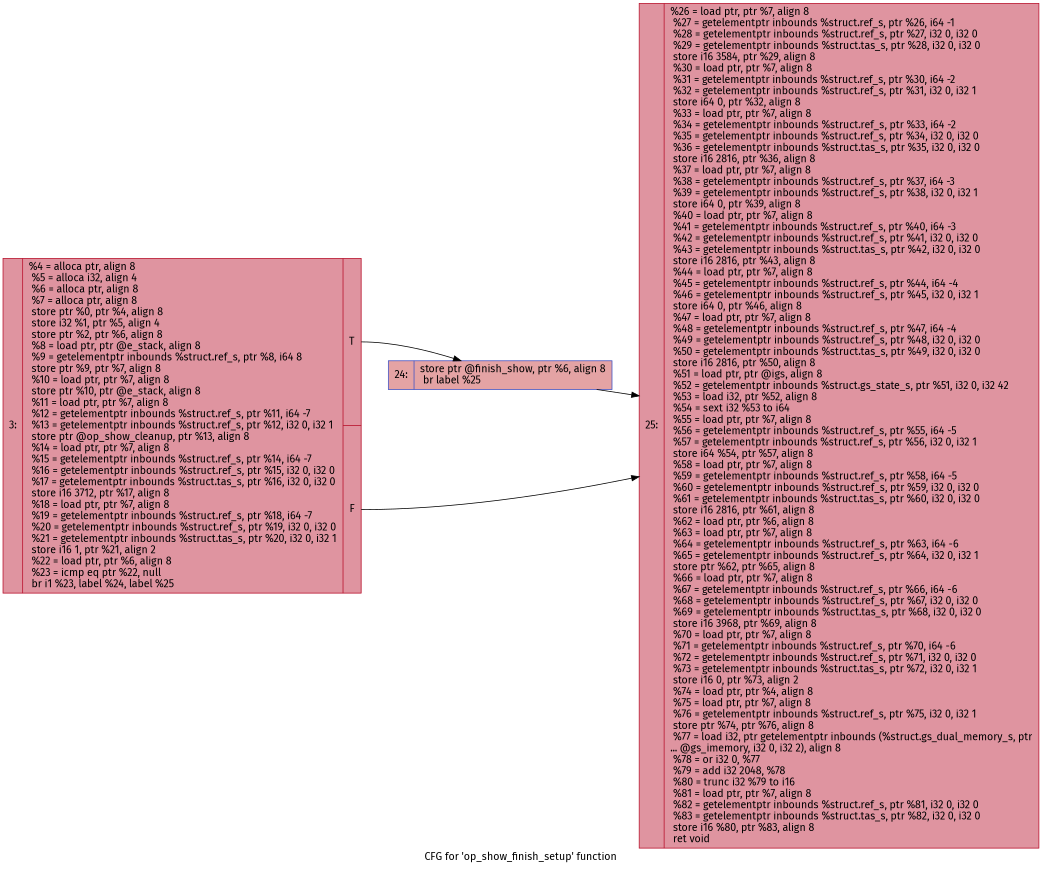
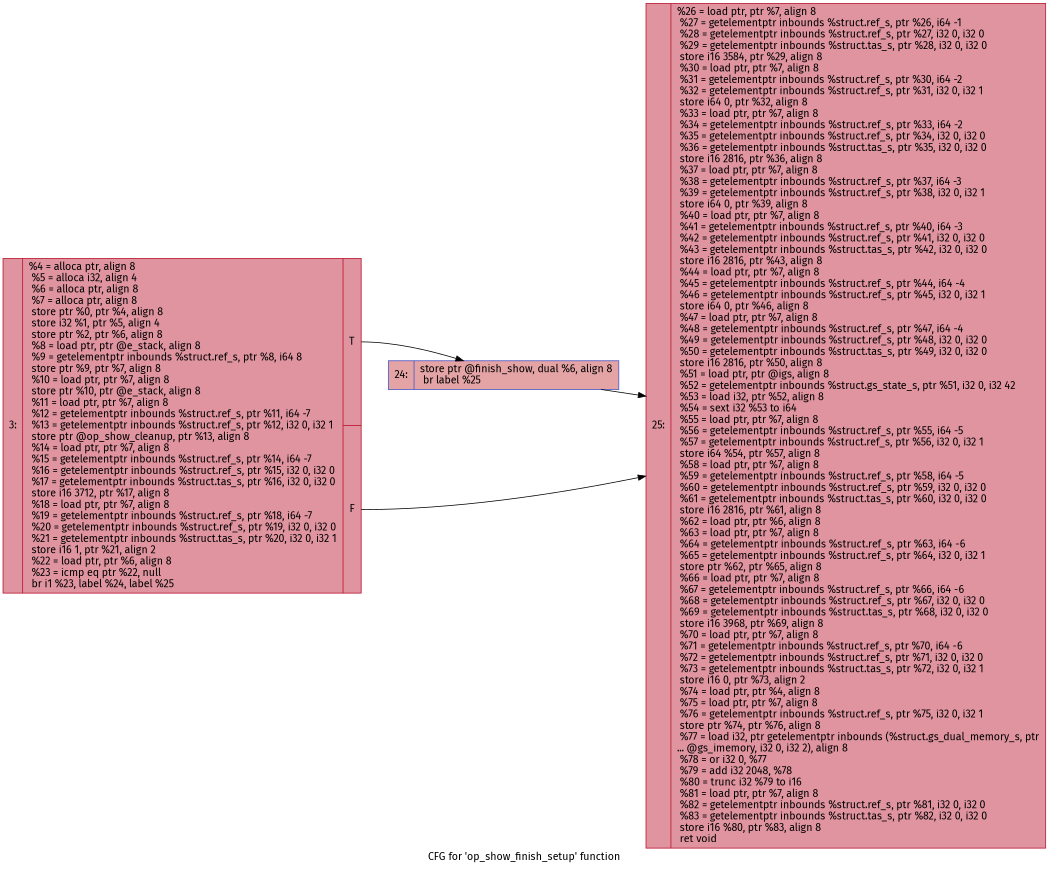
  digraph {
    label="CFG for 'op_show_finish_setup' function"
    rankdir=LR
    fontname="Fira Sans"
    node [color="#b70d28ff" fillcolor="#b70d2870" fontname="Fira Sans" shape=record style=filled]
    edge [fontname="Fira Sans"]
    n1 [label="{3:\l|  %4 = alloca ptr, align 8\l  %5 = alloca i32, align 4\l  %6 = alloca ptr, align 8\l  %7 = alloca ptr, align 8\l  store ptr %0, ptr %4, align 8\l  store i32 %1, ptr %5, align 4\l  store ptr %2, ptr %6, align 8\l  %8 = load ptr, ptr @e_stack, align 8\l  %9 = getelementptr inbounds %struct.ref_s, ptr %8, i64 8\l  store ptr %9, ptr %7, align 8\l  %10 = load ptr, ptr %7, align 8\l  store ptr %10, ptr @e_stack, align 8\l  %11 = load ptr, ptr %7, align 8\l  %12 = getelementptr inbounds %struct.ref_s, ptr %11, i64 -7\l  %13 = getelementptr inbounds %struct.ref_s, ptr %12, i32 0, i32 1\l  store ptr @op_show_cleanup, ptr %13, align 8\l  %14 = load ptr, ptr %7, align 8\l  %15 = getelementptr inbounds %struct.ref_s, ptr %14, i64 -7\l  %16 = getelementptr inbounds %struct.ref_s, ptr %15, i32 0, i32 0\l  %17 = getelementptr inbounds %struct.tas_s, ptr %16, i32 0, i32 0\l  store i16 3712, ptr %17, align 8\l  %18 = load ptr, ptr %7, align 8\l  %19 = getelementptr inbounds %struct.ref_s, ptr %18, i64 -7\l  %20 = getelementptr inbounds %struct.ref_s, ptr %19, i32 0, i32 0\l  %21 = getelementptr inbounds %struct.tas_s, ptr %20, i32 0, i32 1\l  store i16 1, ptr %21, align 2\l  %22 = load ptr, ptr %6, align 8\l  %23 = icmp eq ptr %22, null\l  br i1 %23, label %24, label %25\l|{<s0>T|<s1>F}}"]
-   n2 [color="#3d50c3ff" fillcolor="#c32e3170" label="{24:\l|  store ptr @finish_show, ptr %6, align 8\l  br label %25\l}"]
+   n2 [color="#3d50c3ff" fillcolor="#c32e3170" label="{24:\l|  store ptr @finish_show, dual %6, align 8\l  br label %25\l}"]
    n3 [label="{25:\l|  %26 = load ptr, ptr %7, align 8\l  %27 = getelementptr inbounds %struct.ref_s, ptr %26, i64 -1\l  %28 = getelementptr inbounds %struct.ref_s, ptr %27, i32 0, i32 0\l  %29 = getelementptr inbounds %struct.tas_s, ptr %28, i32 0, i32 0\l  store i16 3584, ptr %29, align 8\l  %30 = load ptr, ptr %7, align 8\l  %31 = getelementptr inbounds %struct.ref_s, ptr %30, i64 -2\l  %32 = getelementptr inbounds %struct.ref_s, ptr %31, i32 0, i32 1\l  store i64 0, ptr %32, align 8\l  %33 = load ptr, ptr %7, align 8\l  %34 = getelementptr inbounds %struct.ref_s, ptr %33, i64 -2\l  %35 = getelementptr inbounds %struct.ref_s, ptr %34, i32 0, i32 0\l  %36 = getelementptr inbounds %struct.tas_s, ptr %35, i32 0, i32 0\l  store i16 2816, ptr %36, align 8\l  %37 = load ptr, ptr %7, align 8\l  %38 = getelementptr inbounds %struct.ref_s, ptr %37, i64 -3\l  %39 = getelementptr inbounds %struct.ref_s, ptr %38, i32 0, i32 1\l  store i64 0, ptr %39, align 8\l  %40 = load ptr, ptr %7, align 8\l  %41 = getelementptr inbounds %struct.ref_s, ptr %40, i64 -3\l  %42 = getelementptr inbounds %struct.ref_s, ptr %41, i32 0, i32 0\l  %43 = getelementptr inbounds %struct.tas_s, ptr %42, i32 0, i32 0\l  store i16 2816, ptr %43, align 8\l  %44 = load ptr, ptr %7, align 8\l  %45 = getelementptr inbounds %struct.ref_s, ptr %44, i64 -4\l  %46 = getelementptr inbounds %struct.ref_s, ptr %45, i32 0, i32 1\l  store i64 0, ptr %46, align 8\l  %47 = load ptr, ptr %7, align 8\l  %48 = getelementptr inbounds %struct.ref_s, ptr %47, i64 -4\l  %49 = getelementptr inbounds %struct.ref_s, ptr %48, i32 0, i32 0\l  %50 = getelementptr inbounds %struct.tas_s, ptr %49, i32 0, i32 0\l  store i16 2816, ptr %50, align 8\l  %51 = load ptr, ptr @igs, align 8\l  %52 = getelementptr inbounds %struct.gs_state_s, ptr %51, i32 0, i32 42\l  %53 = load i32, ptr %52, align 8\l  %54 = sext i32 %53 to i64\l  %55 = load ptr, ptr %7, align 8\l  %56 = getelementptr inbounds %struct.ref_s, ptr %55, i64 -5\l  %57 = getelementptr inbounds %struct.ref_s, ptr %56, i32 0, i32 1\l  store i64 %54, ptr %57, align 8\l  %58 = load ptr, ptr %7, align 8\l  %59 = getelementptr inbounds %struct.ref_s, ptr %58, i64 -5\l  %60 = getelementptr inbounds %struct.ref_s, ptr %59, i32 0, i32 0\l  %61 = getelementptr inbounds %struct.tas_s, ptr %60, i32 0, i32 0\l  store i16 2816, ptr %61, align 8\l  %62 = load ptr, ptr %6, align 8\l  %63 = load ptr, ptr %7, align 8\l  %64 = getelementptr inbounds %struct.ref_s, ptr %63, i64 -6\l  %65 = getelementptr inbounds %struct.ref_s, ptr %64, i32 0, i32 1\l  store ptr %62, ptr %65, align 8\l  %66 = load ptr, ptr %7, align 8\l  %67 = getelementptr inbounds %struct.ref_s, ptr %66, i64 -6\l  %68 = getelementptr inbounds %struct.ref_s, ptr %67, i32 0, i32 0\l  %69 = getelementptr inbounds %struct.tas_s, ptr %68, i32 0, i32 0\l  store i16 3968, ptr %69, align 8\l  %70 = load ptr, ptr %7, align 8\l  %71 = getelementptr inbounds %struct.ref_s, ptr %70, i64 -6\l  %72 = getelementptr inbounds %struct.ref_s, ptr %71, i32 0, i32 0\l  %73 = getelementptr inbounds %struct.tas_s, ptr %72, i32 0, i32 1\l  store i16 0, ptr %73, align 2\l  %74 = load ptr, ptr %4, align 8\l  %75 = load ptr, ptr %7, align 8\l  %76 = getelementptr inbounds %struct.ref_s, ptr %75, i32 0, i32 1\l  store ptr %74, ptr %76, align 8\l  %77 = load i32, ptr getelementptr inbounds (%struct.gs_dual_memory_s, ptr\l... @gs_imemory, i32 0, i32 2), align 8\l  %78 = or i32 0, %77\l  %79 = add i32 2048, %78\l  %80 = trunc i32 %79 to i16\l  %81 = load ptr, ptr %7, align 8\l  %82 = getelementptr inbounds %struct.ref_s, ptr %81, i32 0, i32 0\l  %83 = getelementptr inbounds %struct.tas_s, ptr %82, i32 0, i32 0\l  store i16 %80, ptr %83, align 8\l  ret void\l}"]
    n1 -> n2 [tailport=s0]
    n1 -> n3 [tailport=s1]
    n2 -> n3
  }
